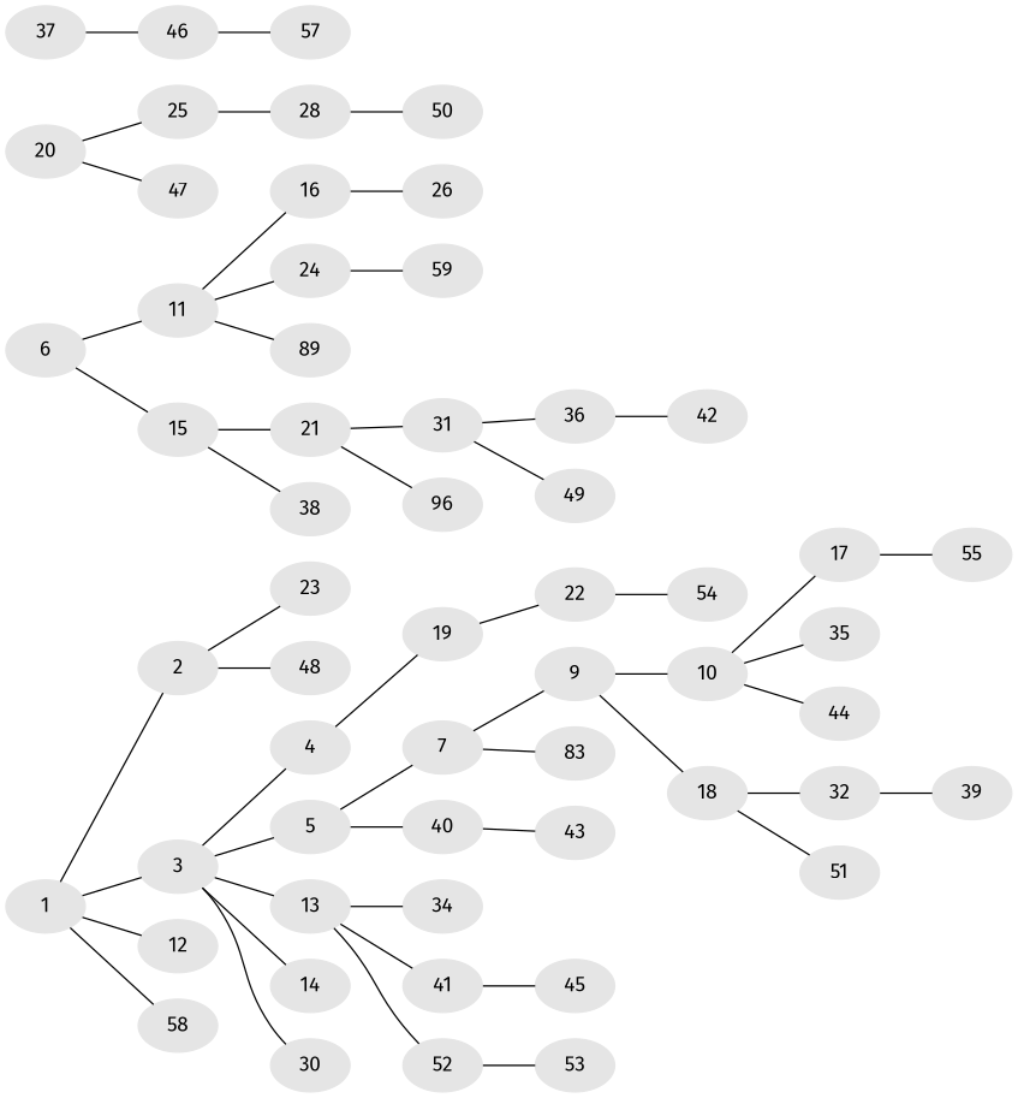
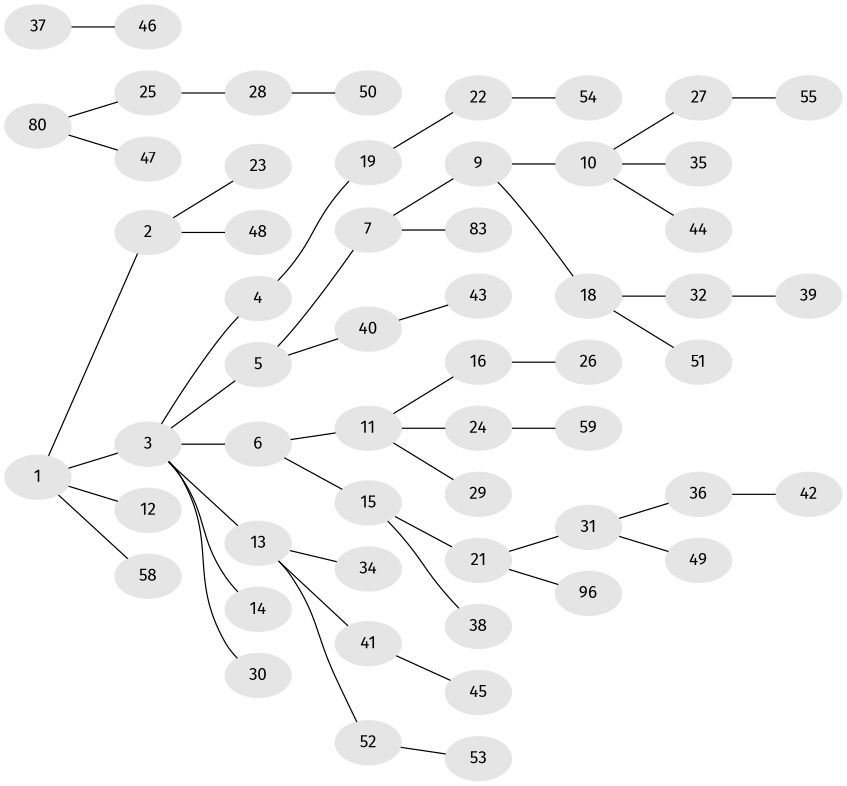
  graph {
    fontname="Fira Sans"
    rankdir=LR
    node [color=gray90 fontname="Fira Sans" style=filled]
    edge [fontname="Fira Sans"]
    1
    2
    3
    12
    58
    23
    48
    4
    5
    6
    13
    14
    30
    19
    7
    40
    11
    15
    34
    41
    52
    22
    9
    n24 [label=83]
    43
    16
    24
-   29 [label=89]
+   29
    21
    38
    10
    18
-   27 [label=17]
+   27
    35
    44
    32
    51
    55
    26
    59
    45
    53
    31
    n44 [label=96]
-   20
+   20 [label=80]
    25
    47
    37
    46
    39
    54
    28
    36
    49
    50
    42
-   57
    1 -- 2
    1 -- 3
    1 -- 12
    1 -- 58
    2 -- 23
    2 -- 48
    3 -- 4
    3 -- 5
+   3 -- 6
    3 -- 13
    3 -- 14
    3 -- 30
    4 -- 19
    5 -- 7
    5 -- 40
    6 -- 11
    6 -- 15
    13 -- 34
    13 -- 41
    13 -- 52
    19 -- 22
    7 -- 9
    7 -- n24
    40 -- 43
    11 -- 16
    11 -- 24
    11 -- 29
    15 -- 21
    15 -- 38
    41 -- 45
    52 -- 53
    22 -- 54
    9 -- 10
    9 -- 18
    16 -- 26
    24 -- 59
    21 -- 31
    21 -- n44
    10 -- 27
    10 -- 35
    10 -- 44
    18 -- 32
    18 -- 51
    27 -- 55
    32 -- 39
    31 -- 36
    31 -- 49
    20 -- 25
    20 -- 47
    25 -- 28
    37 -- 46
-   46 -- 57
    28 -- 50
    36 -- 42
  }
